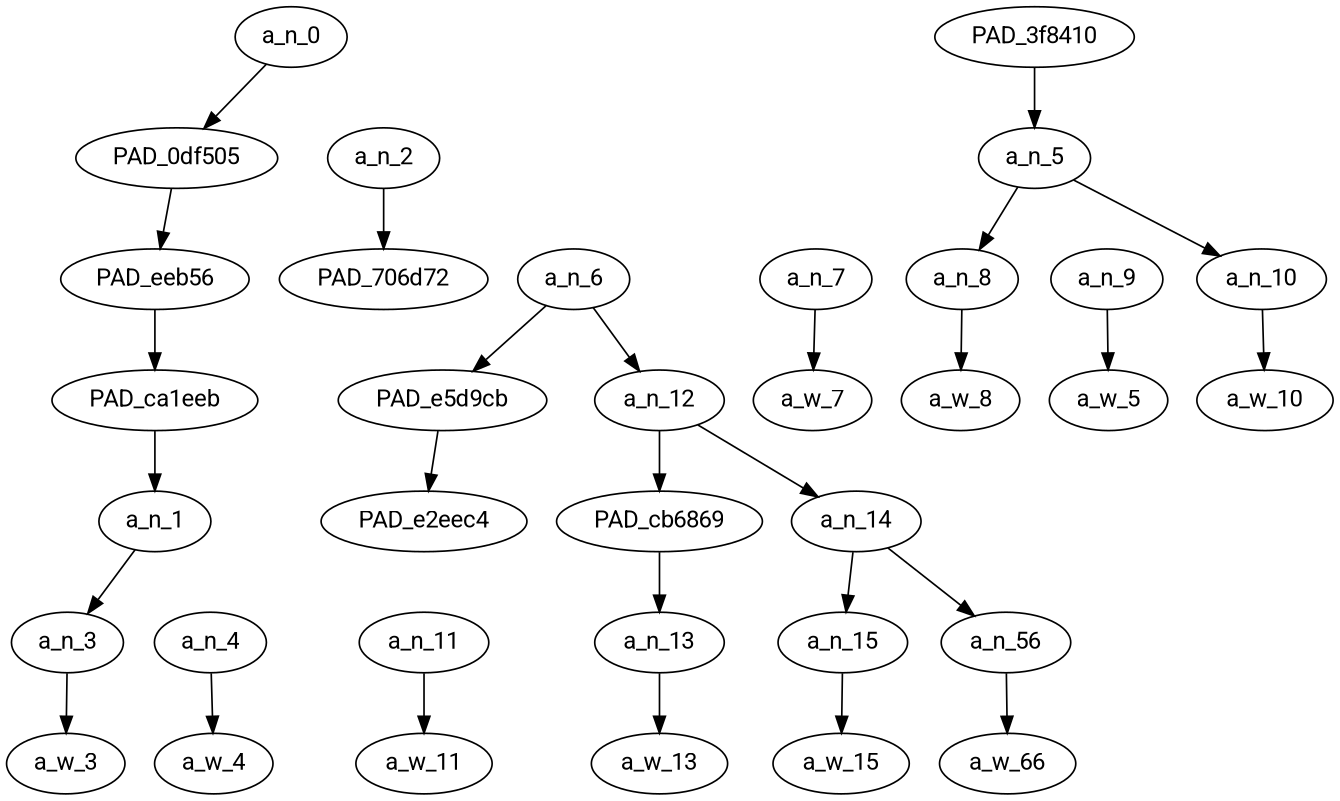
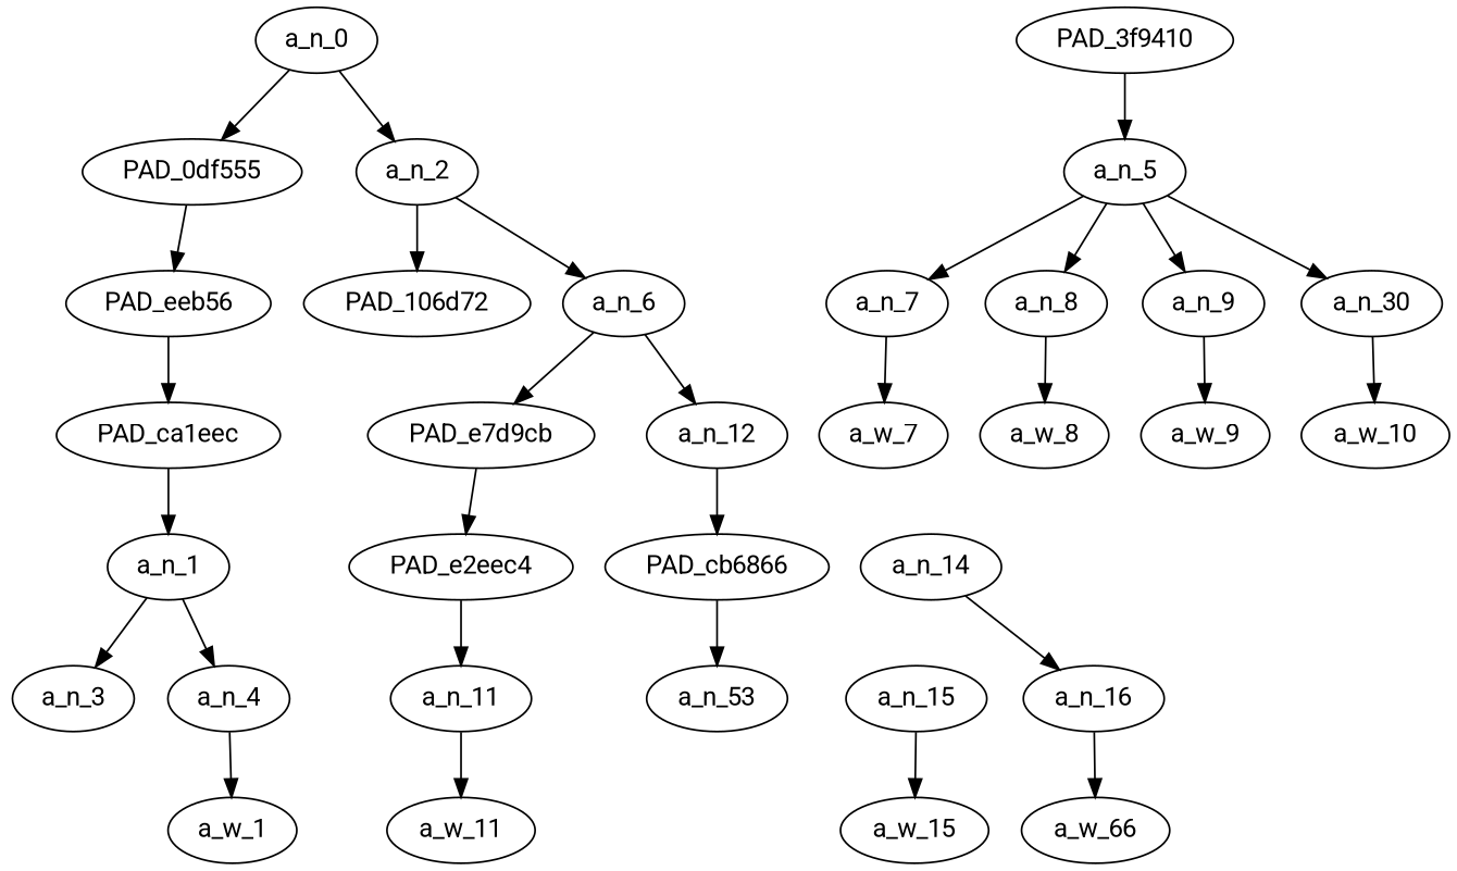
  strict digraph {
    fontname=Roboto
    node [div_dir=1 fontname=Roboto index=0 level=1 text_span="[0, 1]" value=0.15897682]
    edge [fontname=Roboto]
    a_n_0 [div_dir=-1 level=6 text_span="[0, 1, 2, 3, 4, 5, 6, 7, 8, 9]" value=0.99999999]
-   PAD_0df505 [level=5]
+   PAD_0df505 [level=5 label=PAD_0df555]
    a_n_2 [div_dir=-1 index=1 level=5 text_span="[2, 3, 4, 5, 6, 7, 8, 9]" value=0.84061250]
    n4 [label=PAD_eeb56 level=4]
-   PAD_706d72 [div_dir=-1 index=1 level=4 text_span="[2, 3, 4, 5]" value=0.60178889]
+   PAD_706d72 [div_dir=-1 index=1 level=4 text_span="[2, 3, 4, 5]" value=0.60178889 label=PAD_106d72]
    a_n_6 [index=2 level=4 text_span="[6, 7, 8, 9]" value=0.23837753]
-   PAD_ca1eeb [level=3]
-   PAD_e5d9cb [div_dir=-1 index=2 level=3 text_span="[6]" value=0.10049052]
+   PAD_ca1eeb [level=3 label=PAD_ca1eec]
+   PAD_e5d9cb [div_dir=-1 index=2 level=3 text_span="[6]" value=0.10049052 label=PAD_e7d9cb]
    a_n_12 [index=3 level=3 text_span="[7, 8, 9]" value=0.13785629]
    a_n_1 [level=2]
    a_n_3 [div_dir=-1 text_span="[0]" value=0.07214969]
    a_n_4 [index=1 text_span="[1]" value=0.08666486]
-   a_w_3 [div_dir=0 level=0 text_span="[0]" value="<user>"]
-   a_w_4 [div_dir=0 index=1 level=0 text_span="[1]" value="<user>1"]
-   PAD_3f9410 [div_dir=-1 index=1 level=3 text_span="[2, 3, 4, 5]" value=0.60178889 label=PAD_3f8410]
+   a_w_4 [div_dir=0 index=1 level=0 text_span="[1]" value="<user>1" label=a_w_1]
+   PAD_3f9410 [div_dir=-1 index=1 level=3 text_span="[2, 3, 4, 5]" value=0.60178889]
    a_n_5 [div_dir=-1 index=1 level=2 text_span="[2, 3, 4, 5]" value=0.60178889]
    PAD_e2eec4 [div_dir=-1 index=2 level=2 text_span="[6]" value=0.10049052]
-   PAD_cb6869 [index=3 level=2 text_span="[7]" value=0.03595564]
+   PAD_cb6869 [index=3 level=2 text_span="[7]" value=0.03595564 label=PAD_cb6866]
    a_n_14 [div_dir=-1 index=4 level=2 text_span="[8, 9]" value=0.10182657]
    a_n_7 [index=2 text_span="[2]" value=0.04772219]
    a_n_8 [index=3 text_span="[3]" value=0.06205242]
    a_n_9 [index=4 text_span="[4]" value=0.12517773]
-   a_n_10 [div_dir=-1 index=5 text_span="[5]" value=0.36617053]
+   a_n_10 [div_dir=-1 index=5 text_span="[5]" value=0.36617053 label=a_n_30]
    a_w_7 [div_dir=0 index=2 level=0 text_span="[2]" value=what]
    a_w_8 [div_dir=0 index=3 level=0 text_span="[3]" value=a]
-   a_w_9 [div_dir=0 index=4 level=0 text_span="[4]" value=vile label=a_w_5]
+   a_w_9 [div_dir=0 index=4 level=0 text_span="[4]" value=vile]
    a_w_10 [div_dir=0 index=5 level=0 text_span="[5]" value=islamist]
    a_n_11 [div_dir=-1 index=6 text_span="[6]" value=0.10049052]
-   a_n_13 [index=7 text_span="[7]" value=0.03595564]
+   a_n_13 [index=7 text_span="[7]" value=0.03595564 label=a_n_53]
    a_n_15 [div_dir=-1 index=8 text_span="[8]" value=0.04436417]
-   a_n_16 [index=9 text_span="[9]" value=0.05745404 label=a_n_56]
+   a_n_16 [index=9 text_span="[9]" value=0.05745404]
    a_w_11 [div_dir=0 index=6 level=0 text_span="[6]" value=you]
-   a_w_13 [div_dir=0 index=7 level=0 text_span="[7]" value=have]
    a_w_15 [div_dir=0 index=8 level=0 text_span="[8]" value=become]
    n35 [div_dir=0 index=9 label=a_w_66 level=0 text_span="[9]" value=shame]
    a_n_0 -> PAD_0df505
+   a_n_0 -> a_n_2
    PAD_0df505 -> n4
    a_n_2 -> PAD_706d72
+   a_n_2 -> a_n_6
    n4 -> PAD_ca1eeb
    a_n_6 -> PAD_e5d9cb
    a_n_6 -> a_n_12
    PAD_ca1eeb -> a_n_1
    PAD_e5d9cb -> PAD_e2eec4
    a_n_12 -> PAD_cb6869
-   a_n_12 -> a_n_14
    a_n_1 -> a_n_3
-   a_n_3 -> a_w_3
+   a_n_1 -> a_n_4
    a_n_4 -> a_w_4
    PAD_3f9410 -> a_n_5
+   a_n_5 -> a_n_7
    a_n_5 -> a_n_8
+   a_n_5 -> a_n_9
    a_n_5 -> a_n_10
+   PAD_e2eec4 -> a_n_11
    PAD_cb6869 -> a_n_13
-   a_n_14 -> a_n_15
    a_n_14 -> a_n_16
    a_n_7 -> a_w_7
    a_n_8 -> a_w_8
    a_n_9 -> a_w_9
    a_n_10 -> a_w_10
    a_n_11 -> a_w_11
-   a_n_13 -> a_w_13
    a_n_15 -> a_w_15
    a_n_16 -> n35
  }
